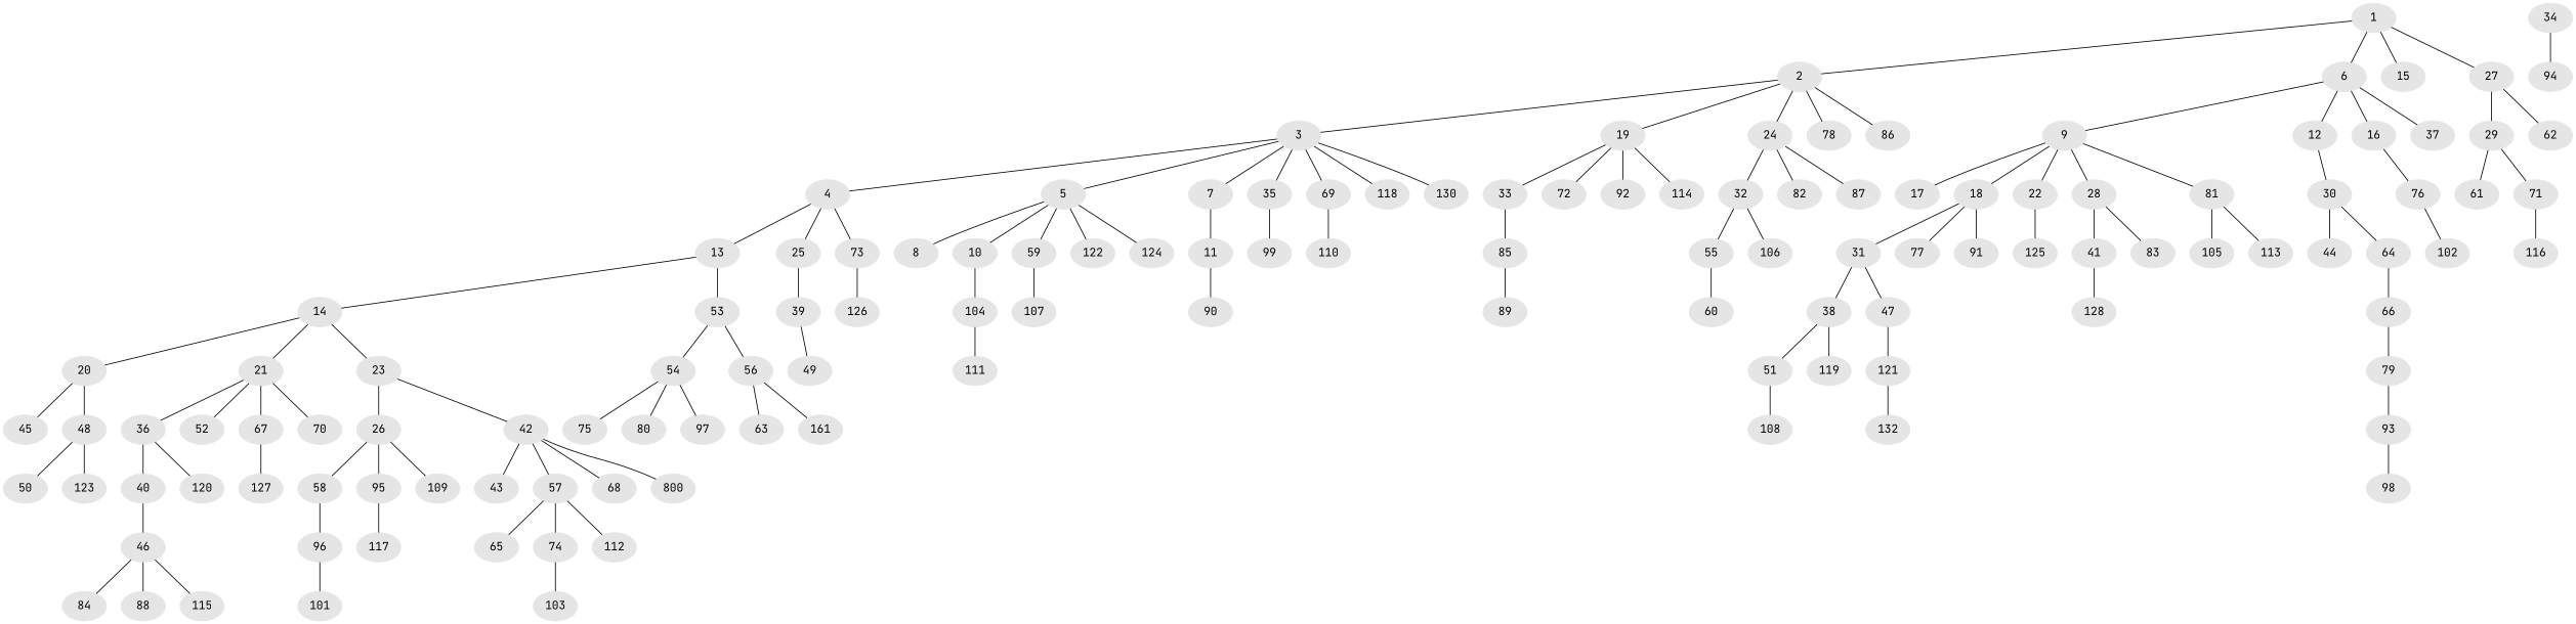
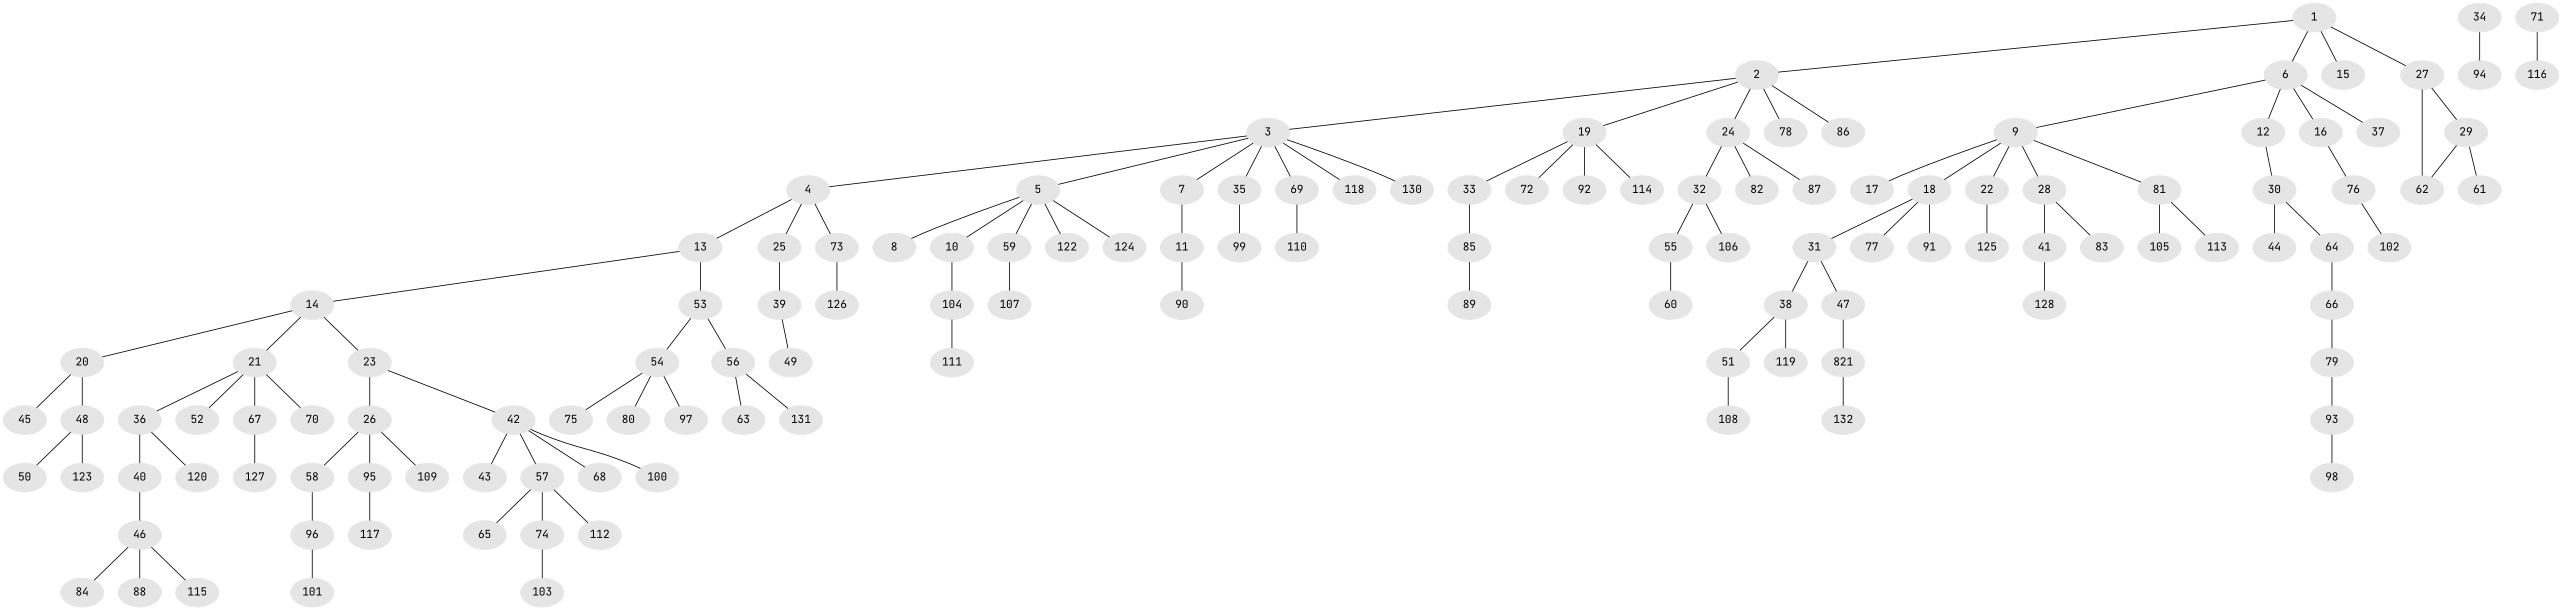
  graph {
    fontname="JetBrains Mono"
    node [color=gray90 fontname="JetBrains Mono" style=filled]
    edge [fontname="JetBrains Mono"]
    1
    2
    6
    15
    27
    3
    19
    24
    78
    86
    9
    12
    16
    37
    29
    62
    34
    94
    4
    5
    7
    35
    69
    118
    130
    33
    72
    92
    114
    32
    82
    87
    13
    25
    73
    8
    10
    59
    122
    124
    11
    99
    110
    14
    53
    39
    126
    104
    107
    17
    18
    22
    28
    81
    30
    76
    90
    31
    77
    91
    125
    41
    83
    105
    113
    111
    44
    64
    20
    21
    23
    54
    56
    45
    48
    36
    52
    67
    70
    26
    42
    102
    38
    47
    85
    50
    123
    40
    120
    127
    58
    95
    109
    43
    57
    68
-   100 [label=800]
+   100
    55
    106
    49
    96
    117
    61
    71
    128
    116
    66
    51
    119
-   121
+   121 [label=821]
    60
    89
    46
    108
    84
    88
    115
    65
    74
    112
    132
    75
    80
    97
    63
-   131 [label=161]
+   131
    103
    101
    79
    93
    98
    1 -- 2
    1 -- 6
    1 -- 15
    1 -- 27
    2 -- 3
    2 -- 19
    2 -- 24
    2 -- 78
    2 -- 86
    6 -- 9
    6 -- 12
    6 -- 16
    6 -- 37
    27 -- 29
    27 -- 62
    3 -- 4
    3 -- 5
    3 -- 7
    3 -- 35
    3 -- 69
    3 -- 118
    3 -- 130
    19 -- 33
    19 -- 72
    19 -- 92
    19 -- 114
    24 -- 32
    24 -- 82
    24 -- 87
    9 -- 17
    9 -- 18
    9 -- 22
    9 -- 28
    9 -- 81
    12 -- 30
    16 -- 76
    29 -- 61
-   29 -- 71
+   29 -- 62
    34 -- 94
    4 -- 13
    4 -- 25
    4 -- 73
    5 -- 8
    5 -- 10
    5 -- 59
    5 -- 122
    5 -- 124
    7 -- 11
    35 -- 99
    69 -- 110
    33 -- 85
    32 -- 55
    32 -- 106
    13 -- 14
    13 -- 53
    25 -- 39
    73 -- 126
    10 -- 104
    59 -- 107
    11 -- 90
    14 -- 20
    14 -- 21
    14 -- 23
    53 -- 54
    53 -- 56
    39 -- 49
    104 -- 111
    18 -- 31
    18 -- 77
    18 -- 91
    22 -- 125
    28 -- 41
    28 -- 83
    81 -- 105
    81 -- 113
    30 -- 44
    30 -- 64
    76 -- 102
    31 -- 38
    31 -- 47
    41 -- 128
    64 -- 66
    20 -- 45
    20 -- 48
    21 -- 36
    21 -- 52
    21 -- 67
    21 -- 70
    23 -- 26
    23 -- 42
    54 -- 75
    54 -- 80
    54 -- 97
    56 -- 63
    56 -- 131
    48 -- 50
    48 -- 123
    36 -- 40
    36 -- 120
    67 -- 127
    26 -- 58
    26 -- 95
    26 -- 109
    42 -- 43
    42 -- 57
    42 -- 68
    42 -- 100
    38 -- 51
    38 -- 119
    47 -- 121
    85 -- 89
    40 -- 46
    58 -- 96
    95 -- 117
    57 -- 65
    57 -- 74
    57 -- 112
    55 -- 60
    96 -- 101
    71 -- 116
    66 -- 79
    51 -- 108
    121 -- 132
    46 -- 84
    46 -- 88
    46 -- 115
    74 -- 103
    79 -- 93
    93 -- 98
  }
